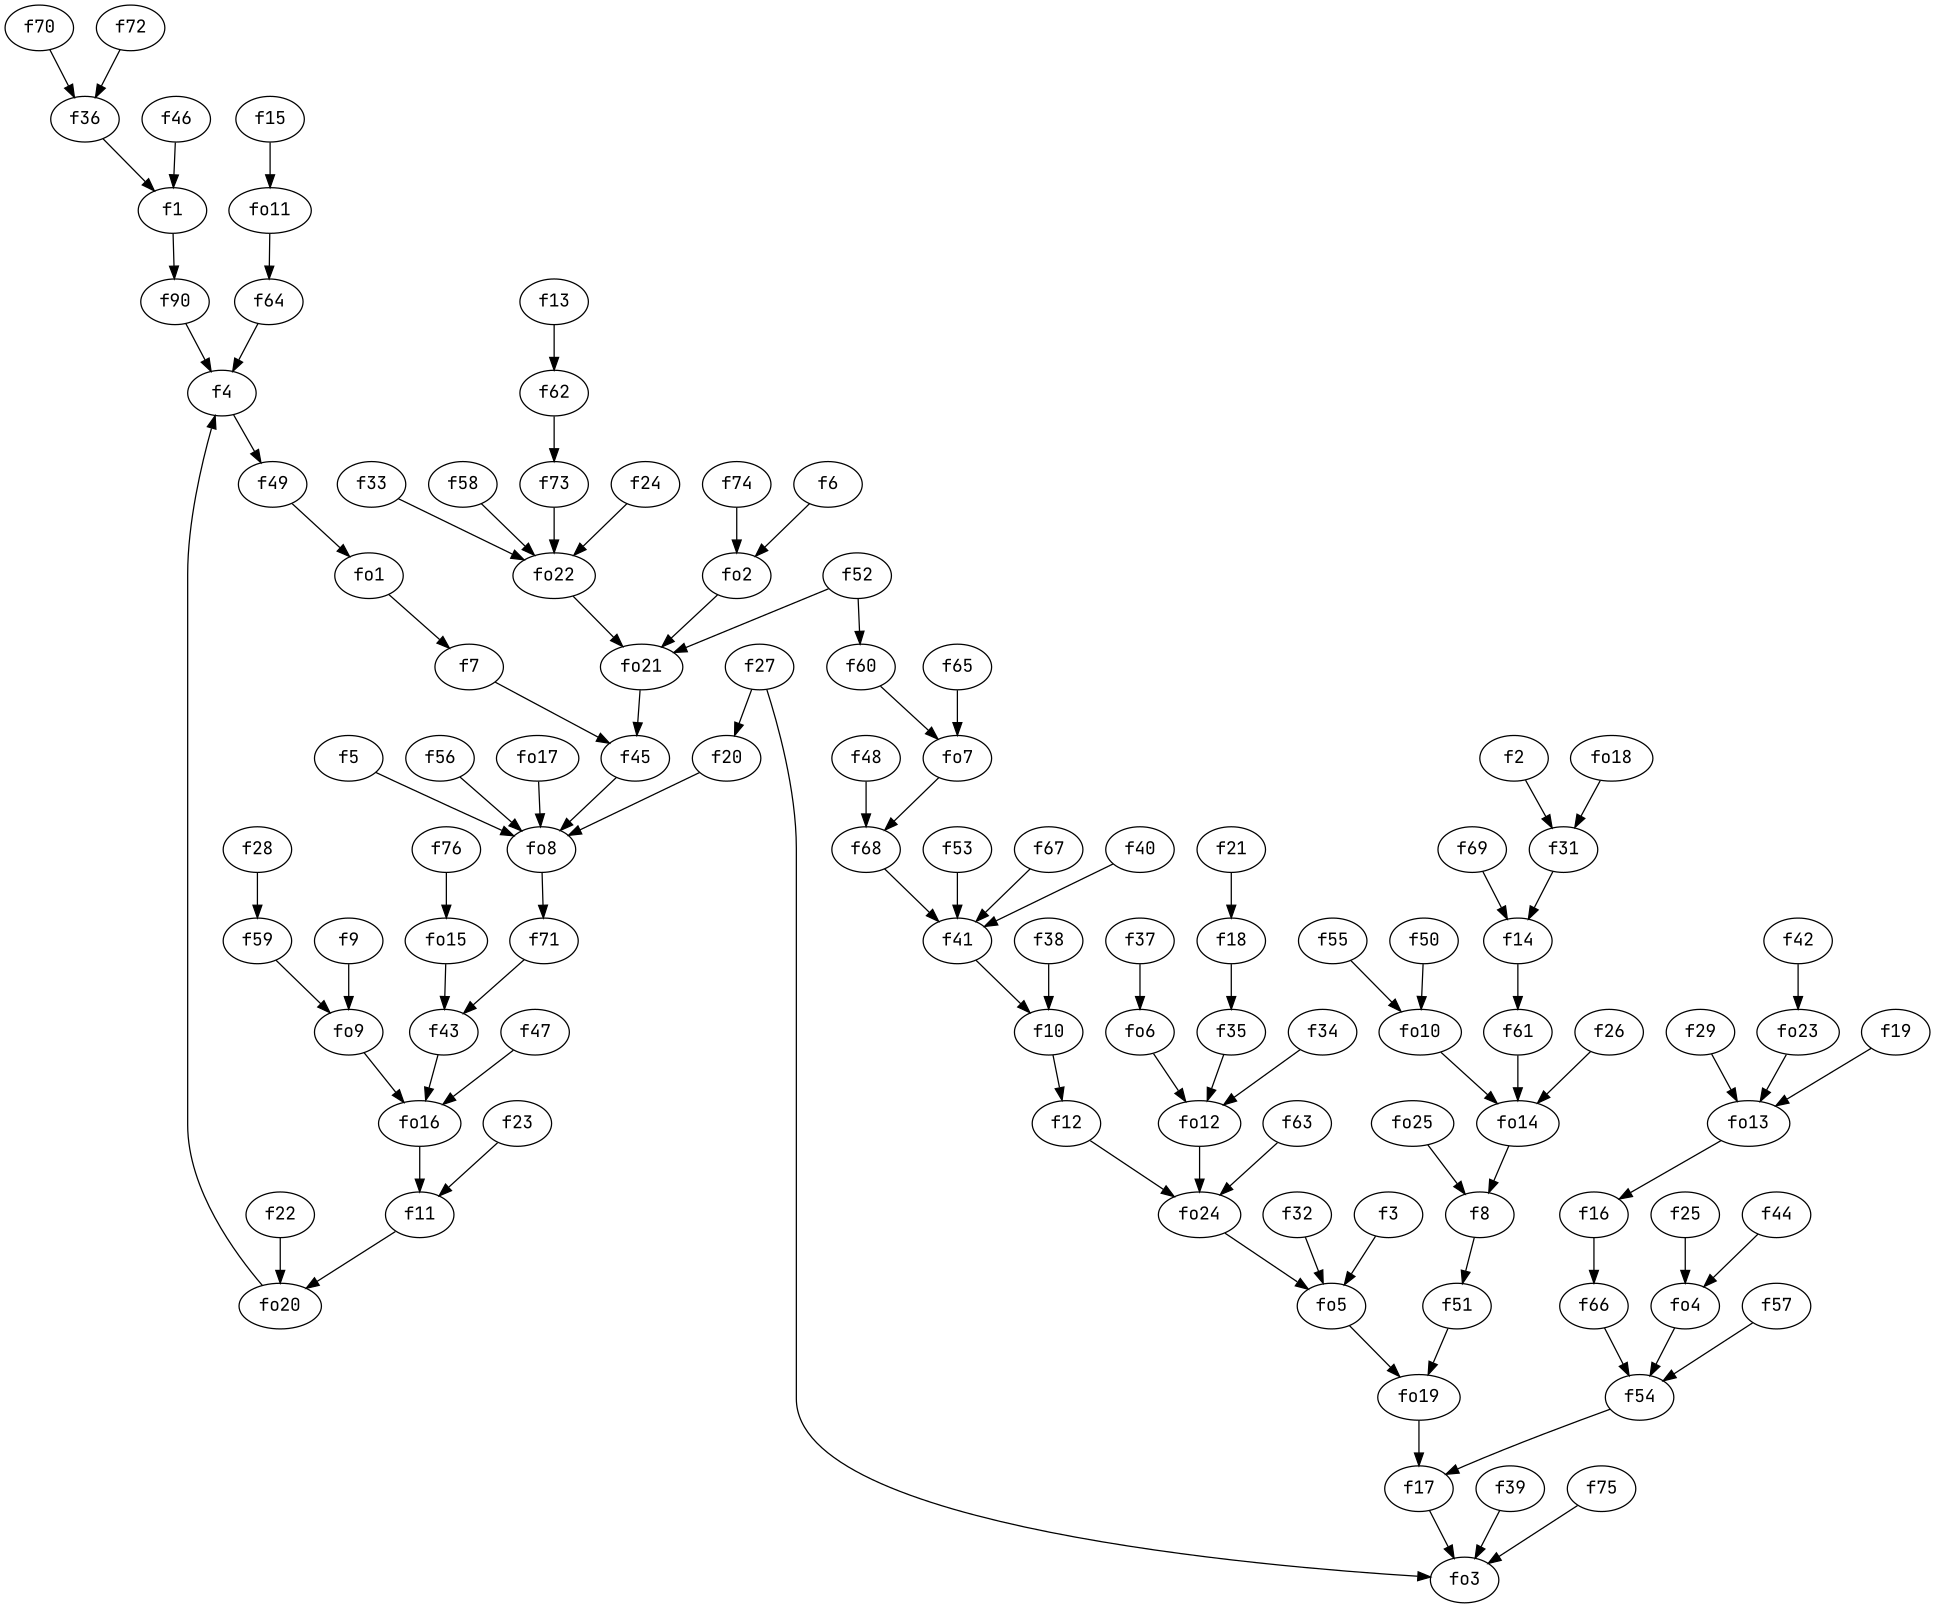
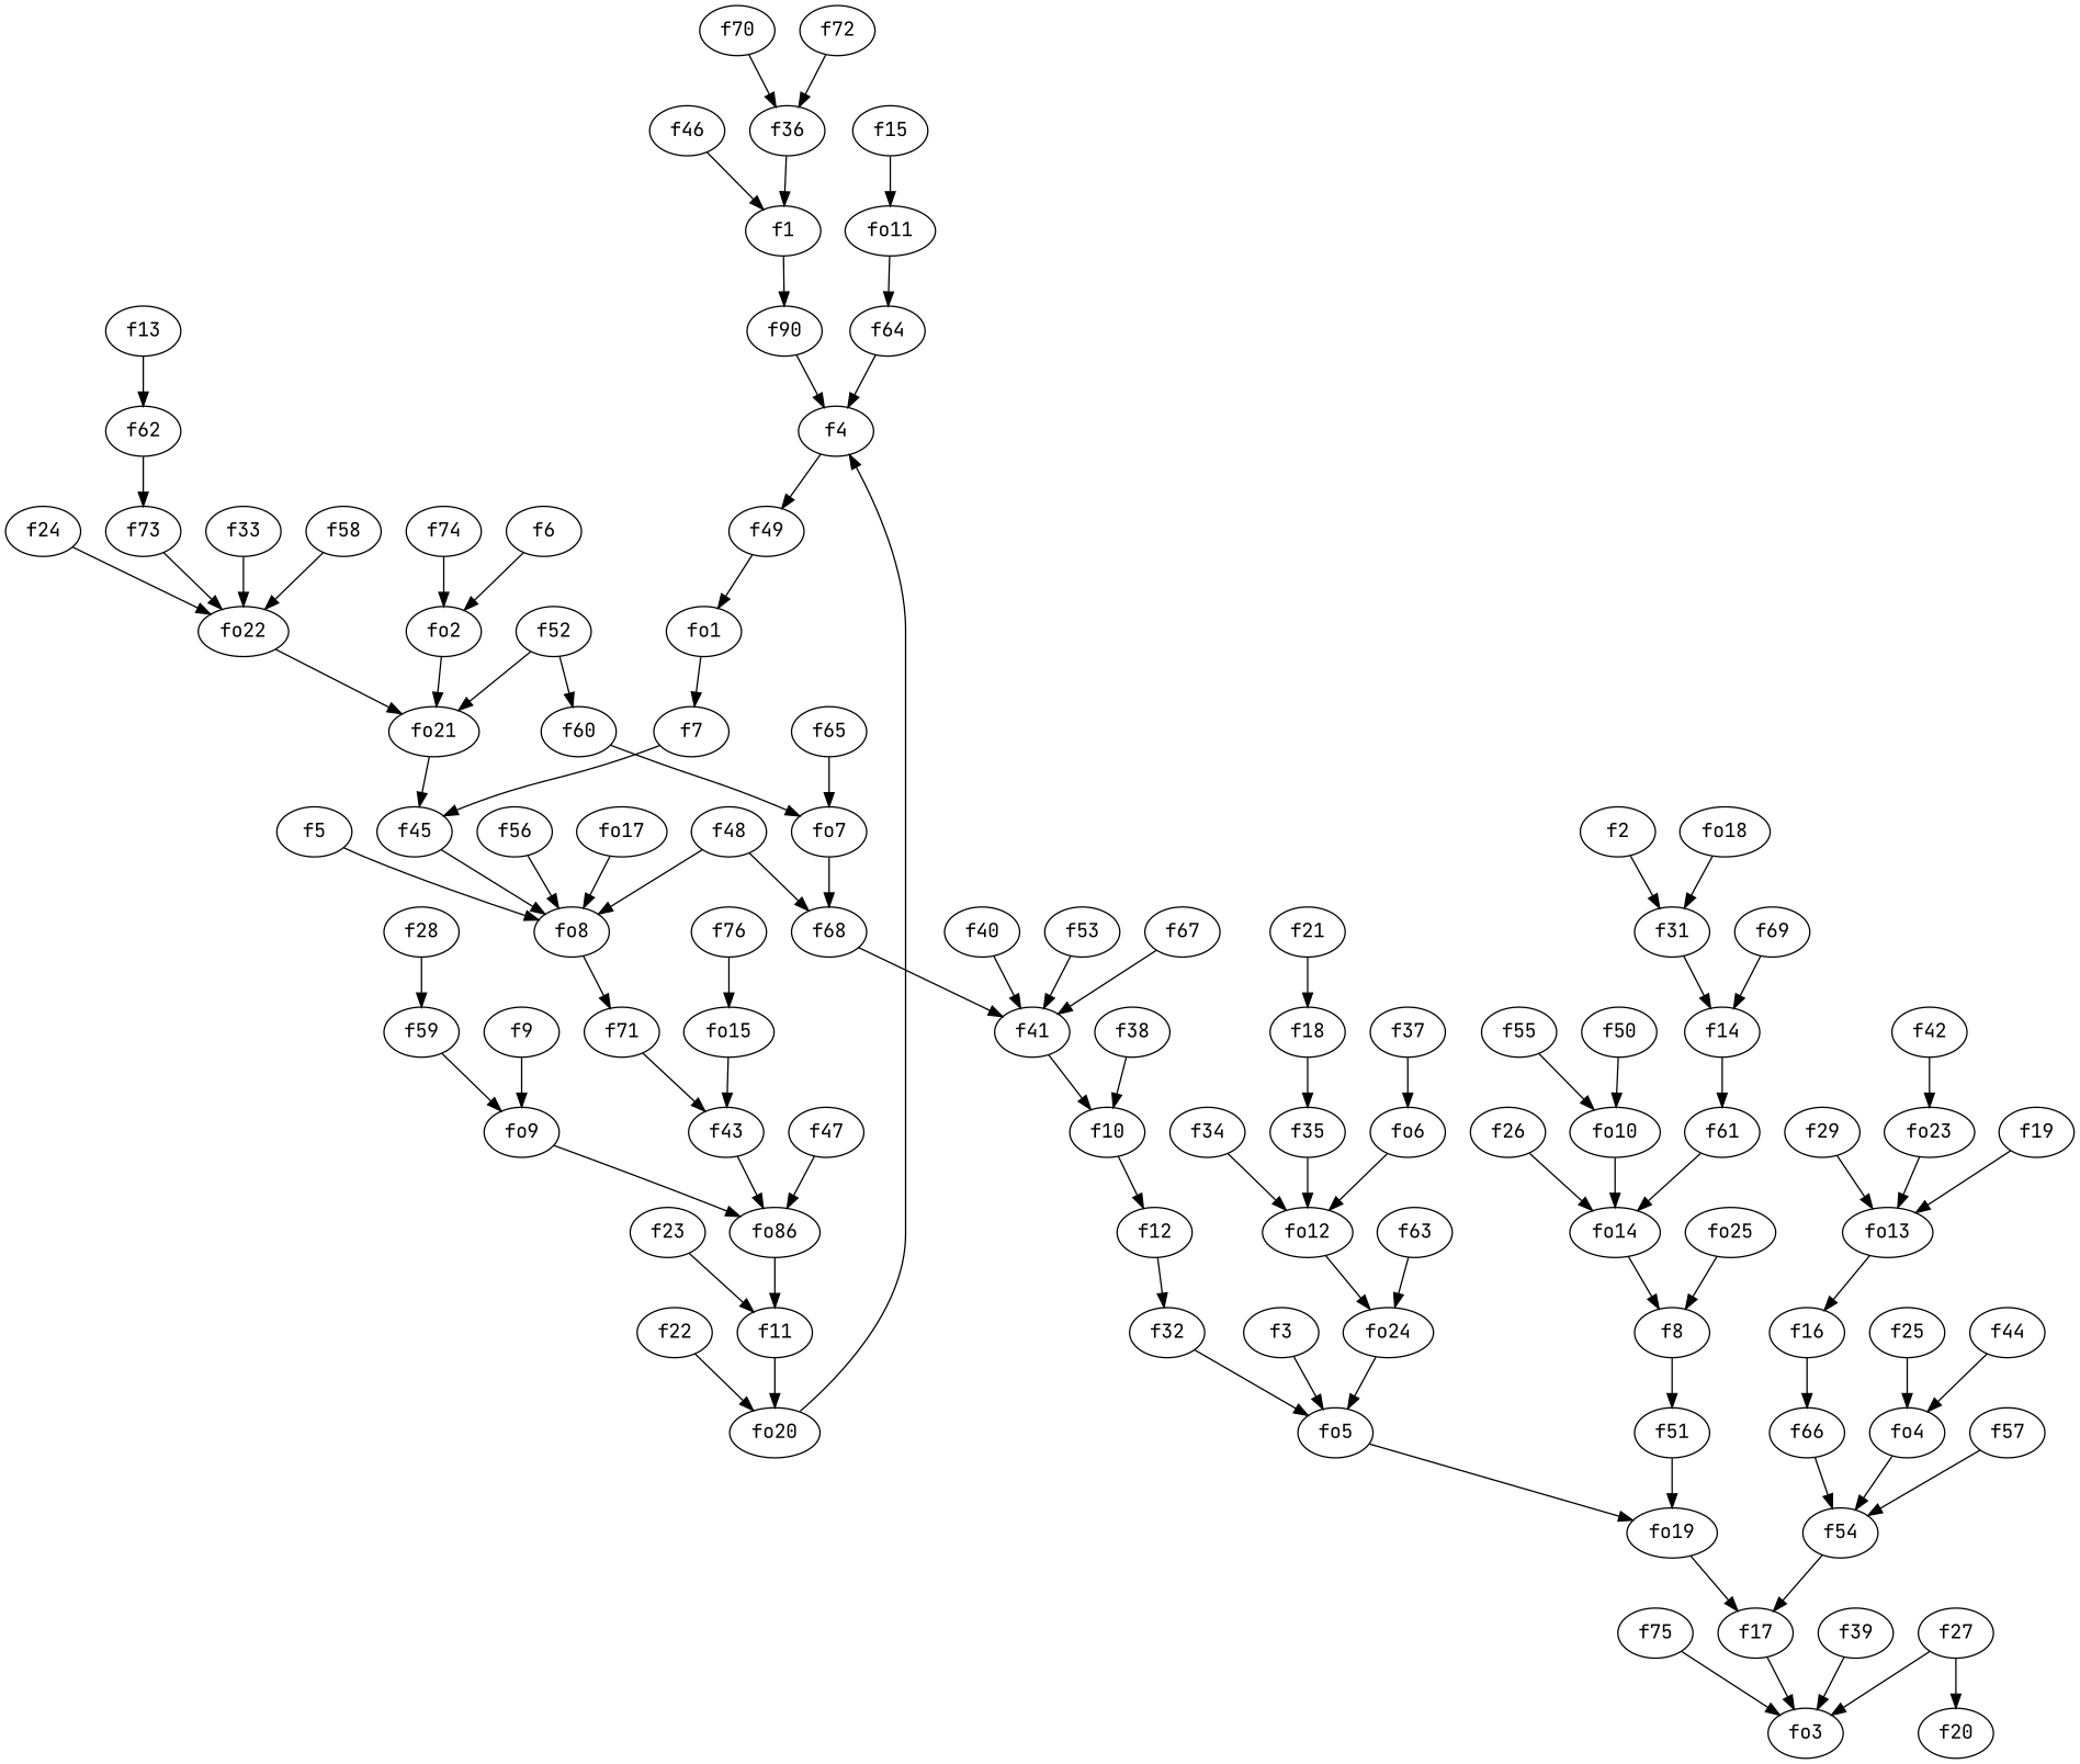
  strict digraph {
    fontname="JetBrains Mono"
    node [fontname="JetBrains Mono"]
    edge [fontname="JetBrains Mono" weight=2]
    n1 [label=f90]
    f1
    f4
    f2
    f31
    f14
    f3
    fo5
    fo19
    f49
    fo1
    f5
    fo8
    f71
    f6
    fo2
    fo21
    f7
    f45
    f8
    f51
    f9
    fo9
-   fo16
+   fo16 [label=fo86]
    f10
    f12
    fo24
    f11
    fo20
    f13
    f62
    f73
    f61
    fo14
    f15
    fo11
    f64
    f16
    f66
    f54
    f17
    fo3
    f18
    f35
    fo12
    f19
    fo13
    f20
    f21
    f22
    f23
    f24
    fo22
    f25
    fo4
    f26
    f27
    f28
    f59
    f29
    f32
    f33
    f34
    f36
    f37
    fo6
    f38
    f39
    f40
    f41
    f42
    fo23
    f43
    f44
    f46
    f47
    f48
    f68
    f50
    fo10
    f52
    f60
    fo7
    f53
    f55
    f56
    f57
    f58
    f63
    f65
    f67
    f69
    f70
    f72
    f74
    f75
    f76
    fo15
    fo17
    fo18
    fo25
    n1 -> f4
    f1 -> n1
    f4 -> f49
    f2 -> f31
    f31 -> f14
    f14 -> f61
    f3 -> fo5
    fo5 -> fo19
    fo19 -> f17
    f49 -> fo1
    fo1 -> f7
    f5 -> fo8
    fo8 -> f71
    f71 -> f43
    f6 -> fo2
    fo2 -> fo21
    fo21 -> f45
    f7 -> f45
    f45 -> fo8
    f8 -> f51
    f51 -> fo19
    f9 -> fo9
    fo9 -> fo16
    fo16 -> f11
    f10 -> f12
-   f12 -> fo24
+   f12 -> f32
    fo24 -> fo5
    f11 -> fo20
    fo20 -> f4
    f13 -> f62
    f62 -> f73
    f73 -> fo22
    f61 -> fo14
    fo14 -> f8
    f15 -> fo11
    fo11 -> f64
    f64 -> f4
    f16 -> f66
    f66 -> f54
    f54 -> f17
    f17 -> fo3
    f18 -> f35
    f35 -> fo12
    fo12 -> fo24
    f19 -> fo13
    fo13 -> f16
-   f20 -> fo8
+   f48 -> fo8
    f21 -> f18
    f22 -> fo20
    f23 -> f11
    f24 -> fo22
    fo22 -> fo21
    f25 -> fo4
    fo4 -> f54
    f26 -> fo14
    f27 -> fo3
    f27 -> f20
    f28 -> f59
    f59 -> fo9
    f29 -> fo13
    f32 -> fo5
    f33 -> fo22
    f34 -> fo12
    f36 -> f1
    f37 -> fo6
    fo6 -> fo12
    f38 -> f10
    f39 -> fo3
    f40 -> f41
    f41 -> f10
    f42 -> fo23
    fo23 -> fo13
    f43 -> fo16
    f44 -> fo4
    f46 -> f1
    f47 -> fo16
    f48 -> f68
    f68 -> f41
    f50 -> fo10
    fo10 -> fo14
    f52 -> fo21
    f52 -> f60
    f60 -> fo7
    fo7 -> f68
    f53 -> f41
    f55 -> fo10
    f56 -> fo8
    f57 -> f54
    f58 -> fo22
    f63 -> fo24
    f65 -> fo7
    f67 -> f41
    f69 -> f14
    f70 -> f36
    f72 -> f36
    f74 -> fo2
    f75 -> fo3
    f76 -> fo15
    fo15 -> f43
    fo17 -> fo8
    fo18 -> f31
    fo25 -> f8
  }
